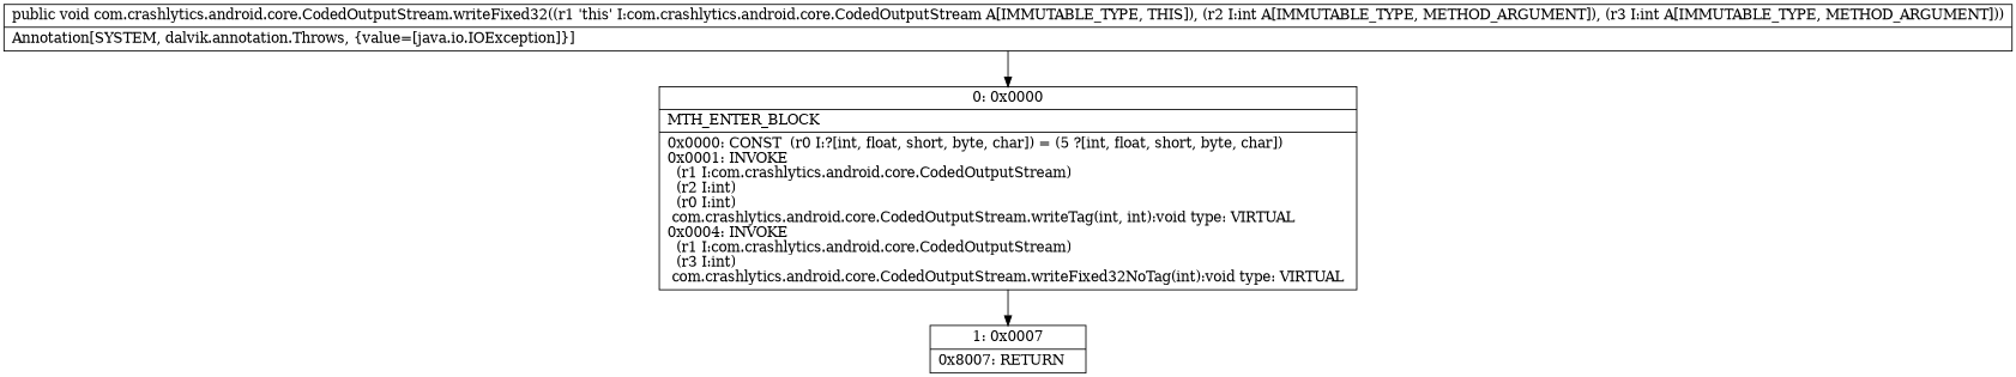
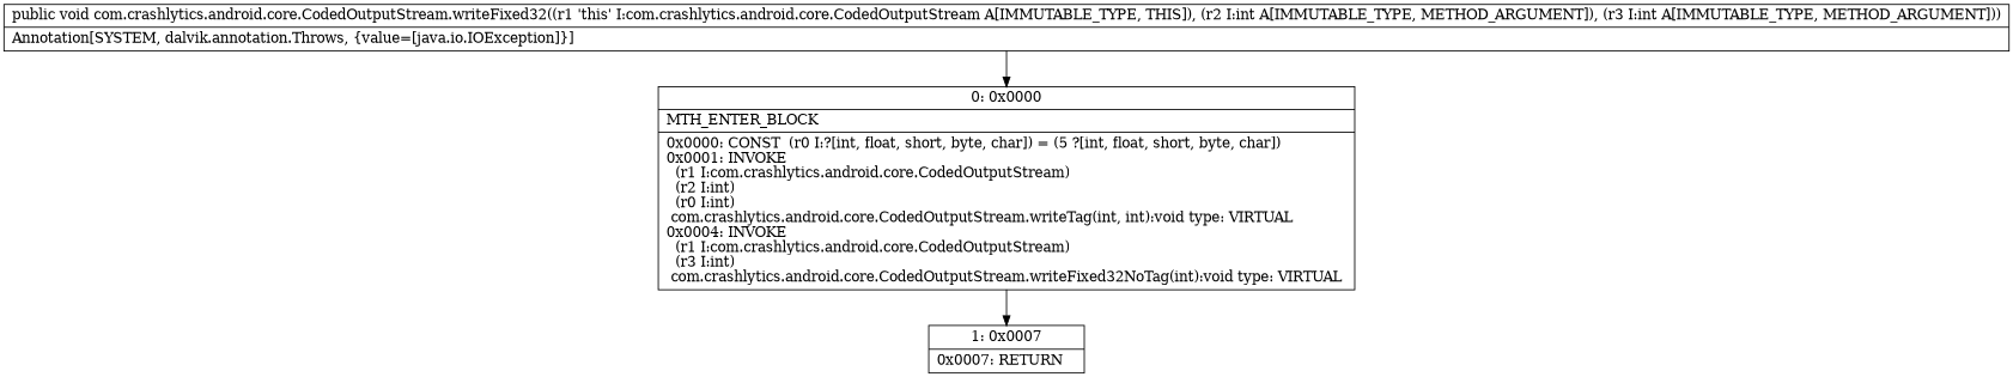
  digraph {
    node [shape=record]
    n1 [label="{0\:\ 0x0000|MTH_ENTER_BLOCK\l|0x0000: CONST  (r0 I:?[int, float, short, byte, char]) = (5 ?[int, float, short, byte, char]) \l0x0001: INVOKE  \l  (r1 I:com.crashlytics.android.core.CodedOutputStream)\l  (r2 I:int)\l  (r0 I:int)\l com.crashlytics.android.core.CodedOutputStream.writeTag(int, int):void type: VIRTUAL \l0x0004: INVOKE  \l  (r1 I:com.crashlytics.android.core.CodedOutputStream)\l  (r3 I:int)\l com.crashlytics.android.core.CodedOutputStream.writeFixed32NoTag(int):void type: VIRTUAL \l}"]
-   n2 [label="{1\:\ 0x0007|0x8007: RETURN   \l}"]
+   n2 [label="{1\:\ 0x0007|0x0007: RETURN   \l}"]
    n3 [label="{public void com.crashlytics.android.core.CodedOutputStream.writeFixed32((r1 'this' I:com.crashlytics.android.core.CodedOutputStream A[IMMUTABLE_TYPE, THIS]), (r2 I:int A[IMMUTABLE_TYPE, METHOD_ARGUMENT]), (r3 I:int A[IMMUTABLE_TYPE, METHOD_ARGUMENT]))  | Annotation[SYSTEM, dalvik.annotation.Throws, \{value=[java.io.IOException]\}]\l}"]
    n1 -> n2
    n3 -> n1
  }
